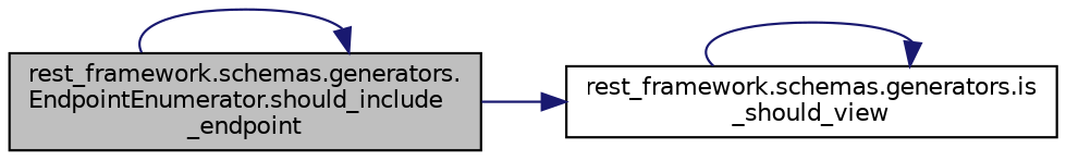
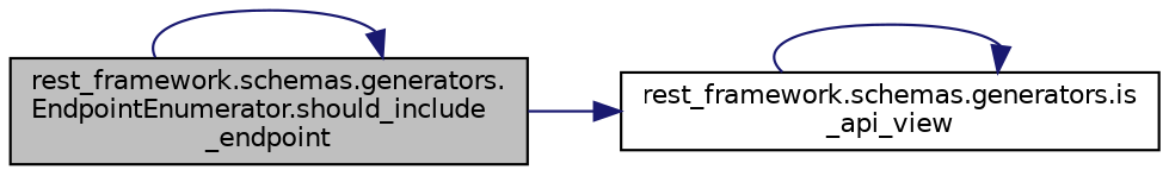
  digraph {
    rankdir=LR
    fontname="DejaVu Sans"
    node [color=black fontname="DejaVu Sans" fontsize=10 shape=record style=filled]
    edge [color=midnightblue fontname="DejaVu Sans" fontsize=10 labelfontname=Helvetica labelfontsize=10 style=solid]
    n1 [fillcolor=grey75 fontcolor=black height=0.2 label="rest_framework.schemas.generators.\lEndpointEnumerator.should_include\l_endpoint" width=0.4]
-   n2 [fillcolor=white height=0.2 label="rest_framework.schemas.generators.is\l_should_view" width=0.4]
+   n2 [fillcolor=white height=0.2 label="rest_framework.schemas.generators.is\l_api_view" width=0.4]
    n1 -> n1
    n1 -> n2
    n2 -> n2
  }
